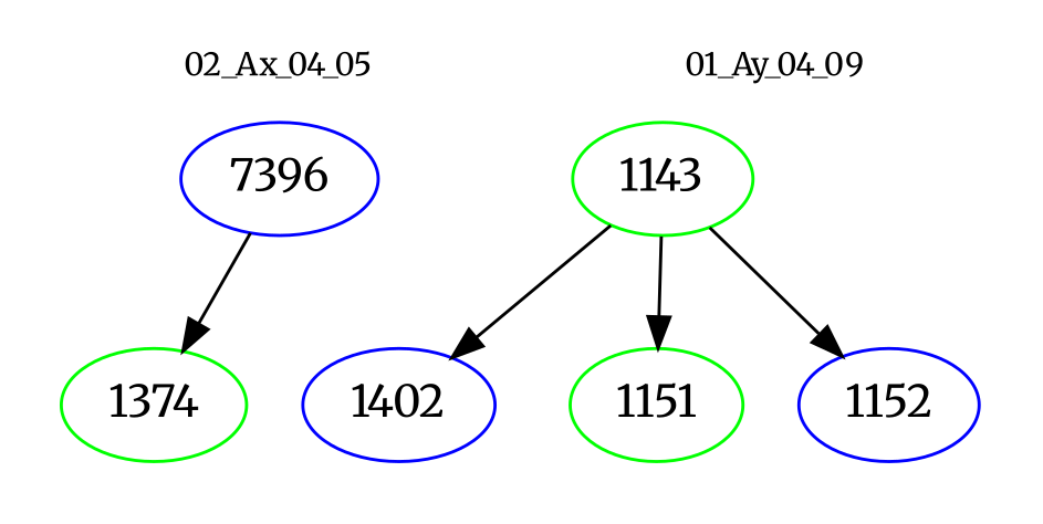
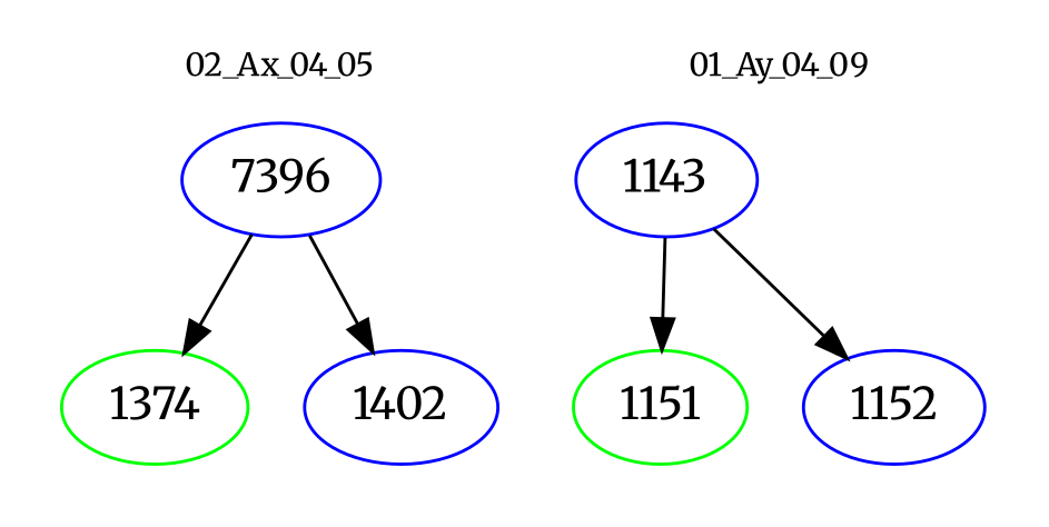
  digraph {
    fontname=Merriweather
    node [color=blue fontname=Merriweather]
    edge [color=black fontname=Merriweather]
    n1 [label=7396]
    n2 [color=green label=1374]
    n3 [label=1402]
-   n4 [color=green label=1143]
+   n4 [label=1143]
    n5 [color=green label=1151]
    n6 [label=1152]
    subgraph cluster_1 {
      color=white
      fontsize=10
      label="02_Ax_04_05"
      n1
      n2
      n3
    }
    subgraph cluster_2 {
      color=white
      fontsize=10
      label="01_Ay_04_09"
      n4
      n5
      n6
    }
    n1 -> n2
-   n4 -> n3
+   n1 -> n3
    n4 -> n5
    n4 -> n6
  }
